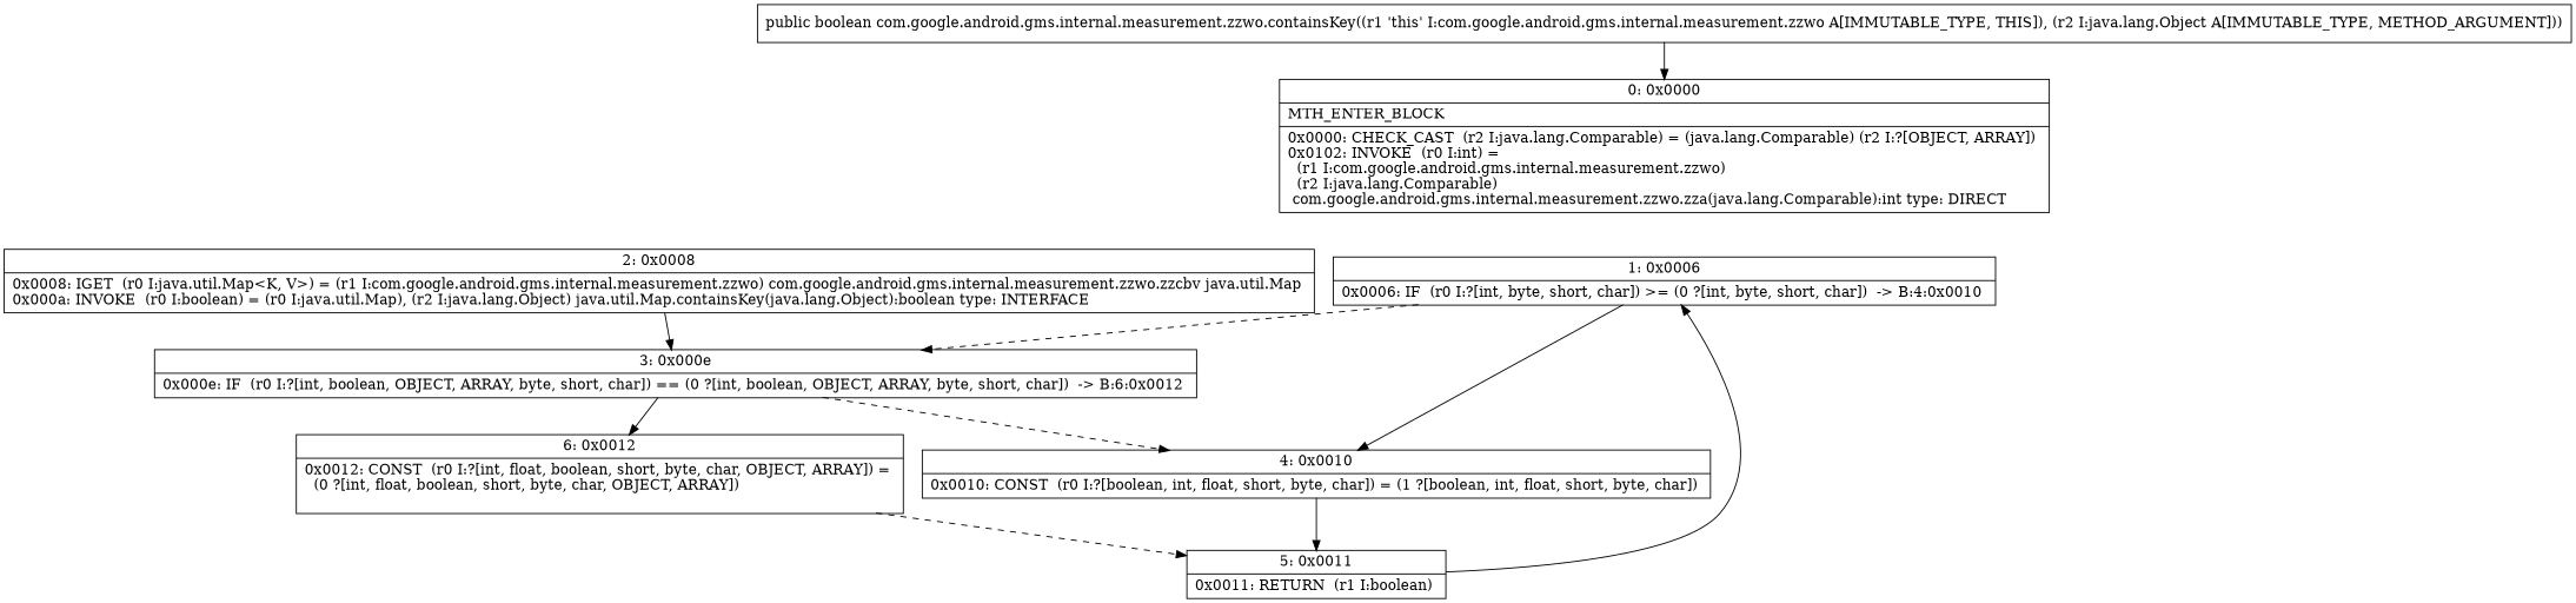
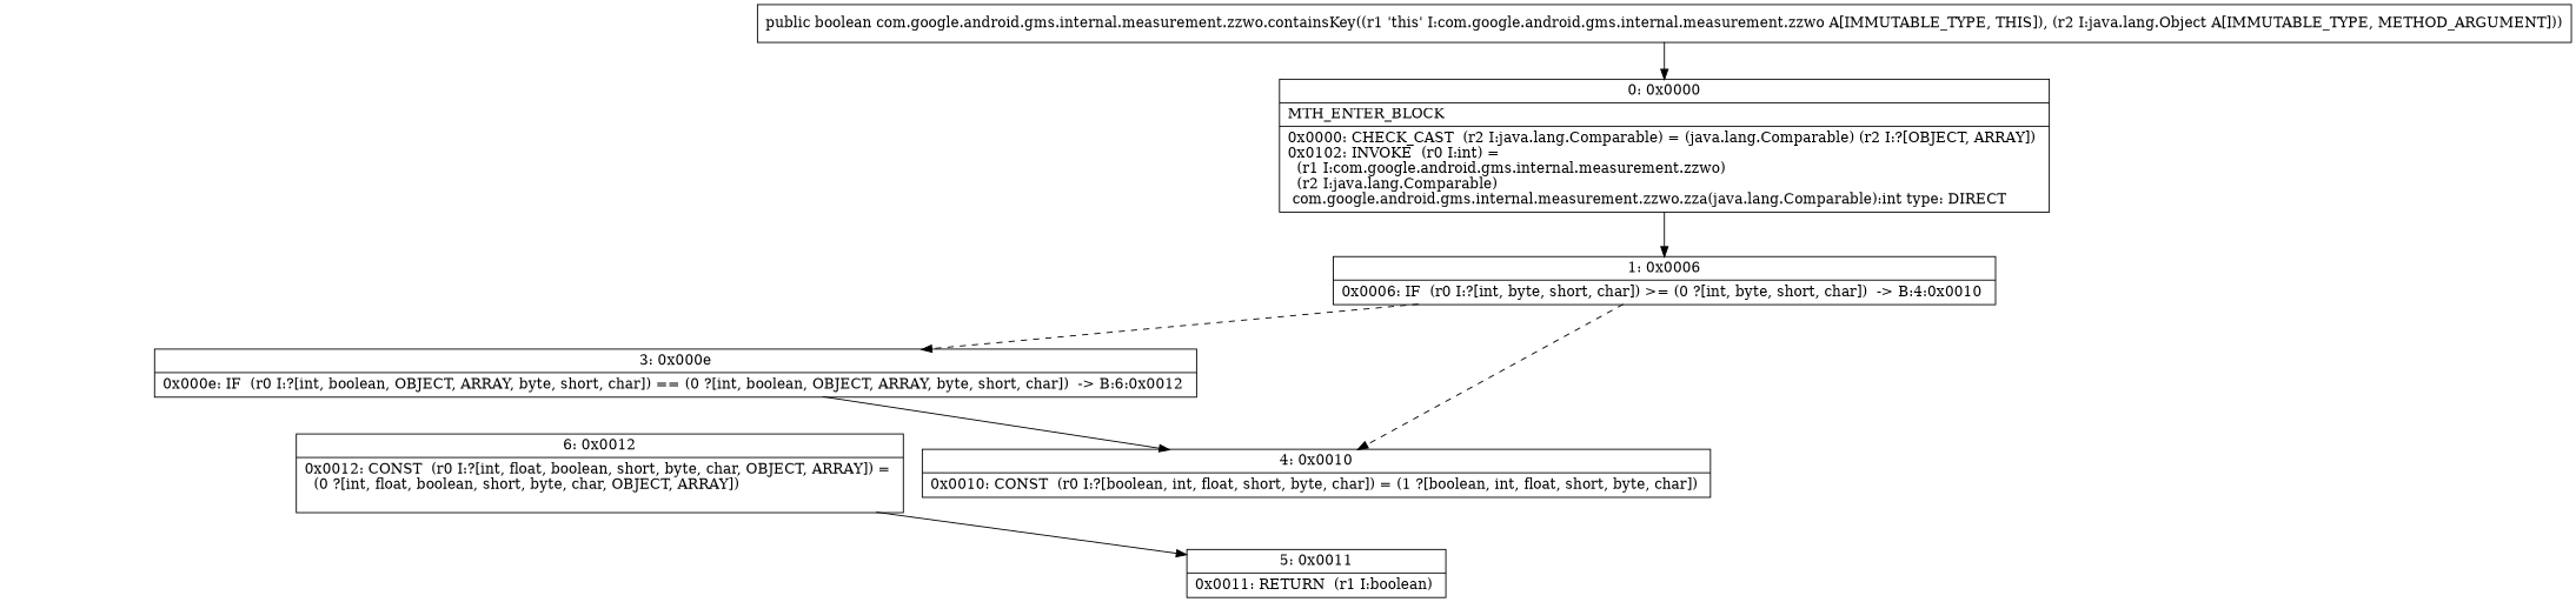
  digraph {
    node [shape=record]
    n1 [label="{0\:\ 0x0000|MTH_ENTER_BLOCK\l|0x0000: CHECK_CAST  (r2 I:java.lang.Comparable) = (java.lang.Comparable) (r2 I:?[OBJECT, ARRAY]) \l0x0102: INVOKE  (r0 I:int) = \l  (r1 I:com.google.android.gms.internal.measurement.zzwo)\l  (r2 I:java.lang.Comparable)\l com.google.android.gms.internal.measurement.zzwo.zza(java.lang.Comparable):int type: DIRECT \l}"]
    n2 [label="{1\:\ 0x0006|0x0006: IF  (r0 I:?[int, byte, short, char]) \>= (0 ?[int, byte, short, char])  \-\> B:4:0x0010 \l}"]
    n3 [label="{4\:\ 0x0010|0x0010: CONST  (r0 I:?[boolean, int, float, short, byte, char]) = (1 ?[boolean, int, float, short, byte, char]) \l}"]
    n4 [label="{3\:\ 0x000e|0x000e: IF  (r0 I:?[int, boolean, OBJECT, ARRAY, byte, short, char]) == (0 ?[int, boolean, OBJECT, ARRAY, byte, short, char])  \-\> B:6:0x0012 \l}"]
-   n5 [label="{2\:\ 0x0008|0x0008: IGET  (r0 I:java.util.Map\<K, V\>) = (r1 I:com.google.android.gms.internal.measurement.zzwo) com.google.android.gms.internal.measurement.zzwo.zzcbv java.util.Map \l0x000a: INVOKE  (r0 I:boolean) = (r0 I:java.util.Map), (r2 I:java.lang.Object) java.util.Map.containsKey(java.lang.Object):boolean type: INTERFACE \l}"]
    n6 [label="{5\:\ 0x0011|0x0011: RETURN  (r1 I:boolean) \l}"]
    n7 [label="{6\:\ 0x0012|0x0012: CONST  (r0 I:?[int, float, boolean, short, byte, char, OBJECT, ARRAY]) = \l  (0 ?[int, float, boolean, short, byte, char, OBJECT, ARRAY])\l \l}"]
    n8 [label="{public boolean com.google.android.gms.internal.measurement.zzwo.containsKey((r1 'this' I:com.google.android.gms.internal.measurement.zzwo A[IMMUTABLE_TYPE, THIS]), (r2 I:java.lang.Object A[IMMUTABLE_TYPE, METHOD_ARGUMENT])) }"]
-   n6 -> n2
-   n2 -> n3
+   n1 -> n2
+   n2 -> n3 [style=dashed]
    n2 -> n4 [style=dashed]
-   n3 -> n6
-   n4 -> n3 [style=dashed]
-   n4 -> n7
-   n5 -> n4
-   n7 -> n6 [style=dashed]
+   n4 -> n3 [style=solid]
+   n7 -> n6
    n8 -> n1
  }
